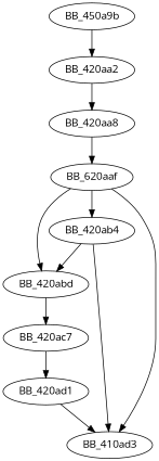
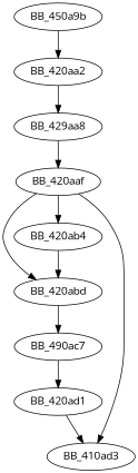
  digraph {
    fontname="Open Sans"
    node [fontname="Open Sans"]
    edge [fontname="Open Sans"]
    n1 [label=BB_450a9b]
    BB_420aa2
-   BB_420aa8
-   BB_420aaf [label=BB_620aaf]
+   BB_420aa8 [label=BB_429aa8]
+   BB_420aaf
    BB_420abd
-   BB_420ac7
+   BB_420ac7 [label=BB_490ac7]
    BB_420ab4
    n8 [label=BB_410ad3]
    BB_420ad1
    n1 -> BB_420aa2
    BB_420aa2 -> BB_420aa8
    BB_420aa8 -> BB_420aaf
    BB_420aaf -> BB_420abd
    BB_420aaf -> BB_420ab4
    BB_420aaf -> n8
    BB_420abd -> BB_420ac7
    BB_420ac7 -> BB_420ad1
    BB_420ab4 -> BB_420abd
-   BB_420ab4 -> n8
    BB_420ad1 -> n8
  }
